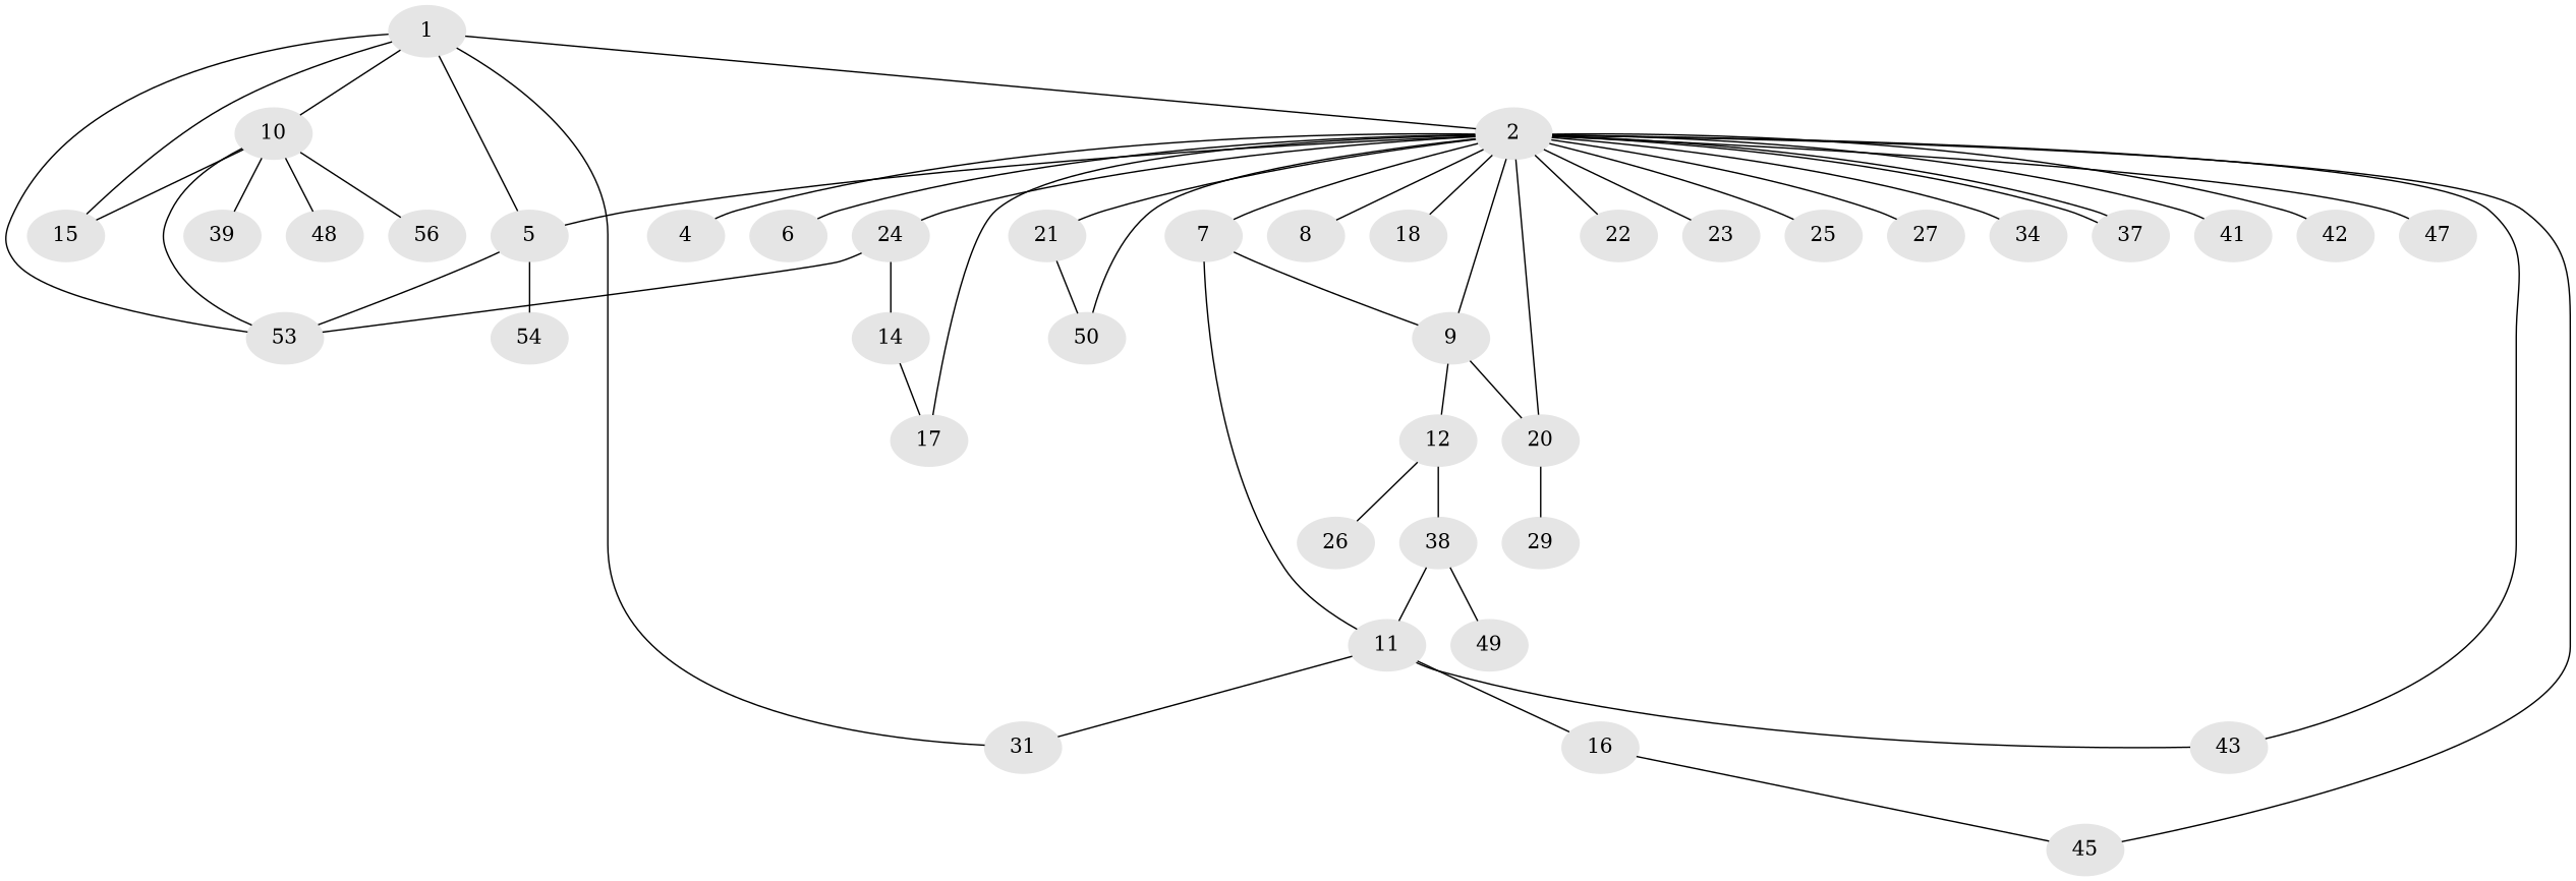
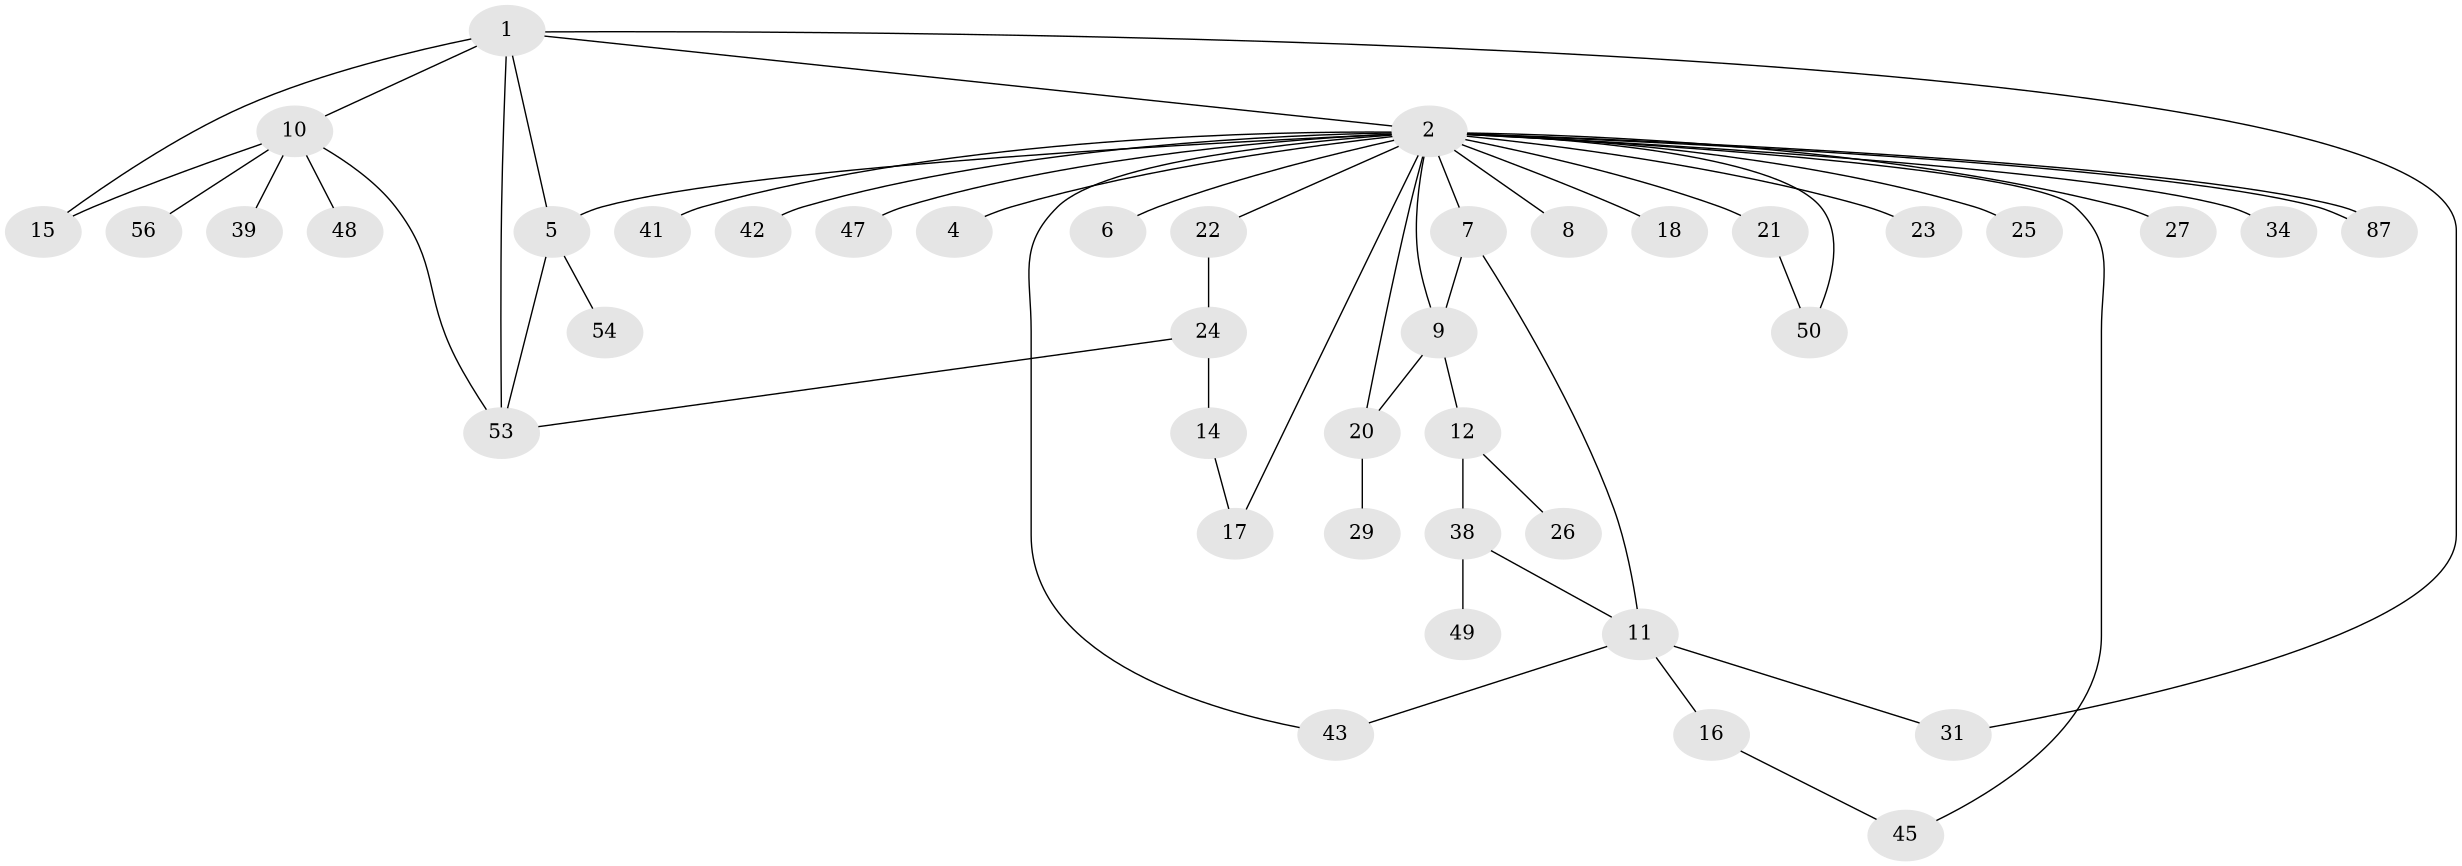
  graph {
    node [color=gray90 style=filled]
    1 [super="+44"]
    2 [super="+3"]
    5 [super="+52"]
    10 [super="+32"]
    15
    31
    53 [super="+57"]
    4
    6
    7 [super="+35"]
    8 [super="+46"]
    9 [super="+30"]
    17 [super="+28"]
    18
    20 [super="+33"]
    21
    22
    23
    24 [super="+58"]
    25
    27
    34
-   37
+   37 [label=87]
    41
    42
    43
    45
    47
    50 [super="+55"]
    54
    39
    48
    56
    11 [super="+40"]
    12 [super="+13"]
    29
    14
    26 [super="+36"]
    16 [super="+19"]
    38 [super="+51"]
    49
    1 -- 2
    1 -- 5
    1 -- 10
    1 -- 15
    1 -- 31
    1 -- 53
    2 -- 5
    2 -- 4
    2 -- 6
    2 -- 7 [weight=2]
    2 -- 8
    2 -- 9
    2 -- 17
    2 -- 18
    2 -- 20 [weight=2]
    2 -- 21
    2 -- 22
    2 -- 23
-   2 -- 24 [weight=2]
+   22 -- 24 [weight=2]
    2 -- 25
    2 -- 27
    2 -- 34
    2 -- 37
    2 -- 37
    2 -- 41
    2 -- 42
    2 -- 43
    2 -- 45
    2 -- 47
    2 -- 50
    5 -- 53
    5 -- 54
    10 -- 15
    10 -- 53
    10 -- 39
    10 -- 48
    10 -- 56
    7 -- 9
    7 -- 11
    9 -- 20
    9 -- 12
    20 -- 29
    21 -- 50
    24 -- 53
    24 -- 14
    11 -- 31
    11 -- 43
    11 -- 16
    12 -- 26
    12 -- 38
    14 -- 17
    16 -- 45
    38 -- 11
    38 -- 49
  }
